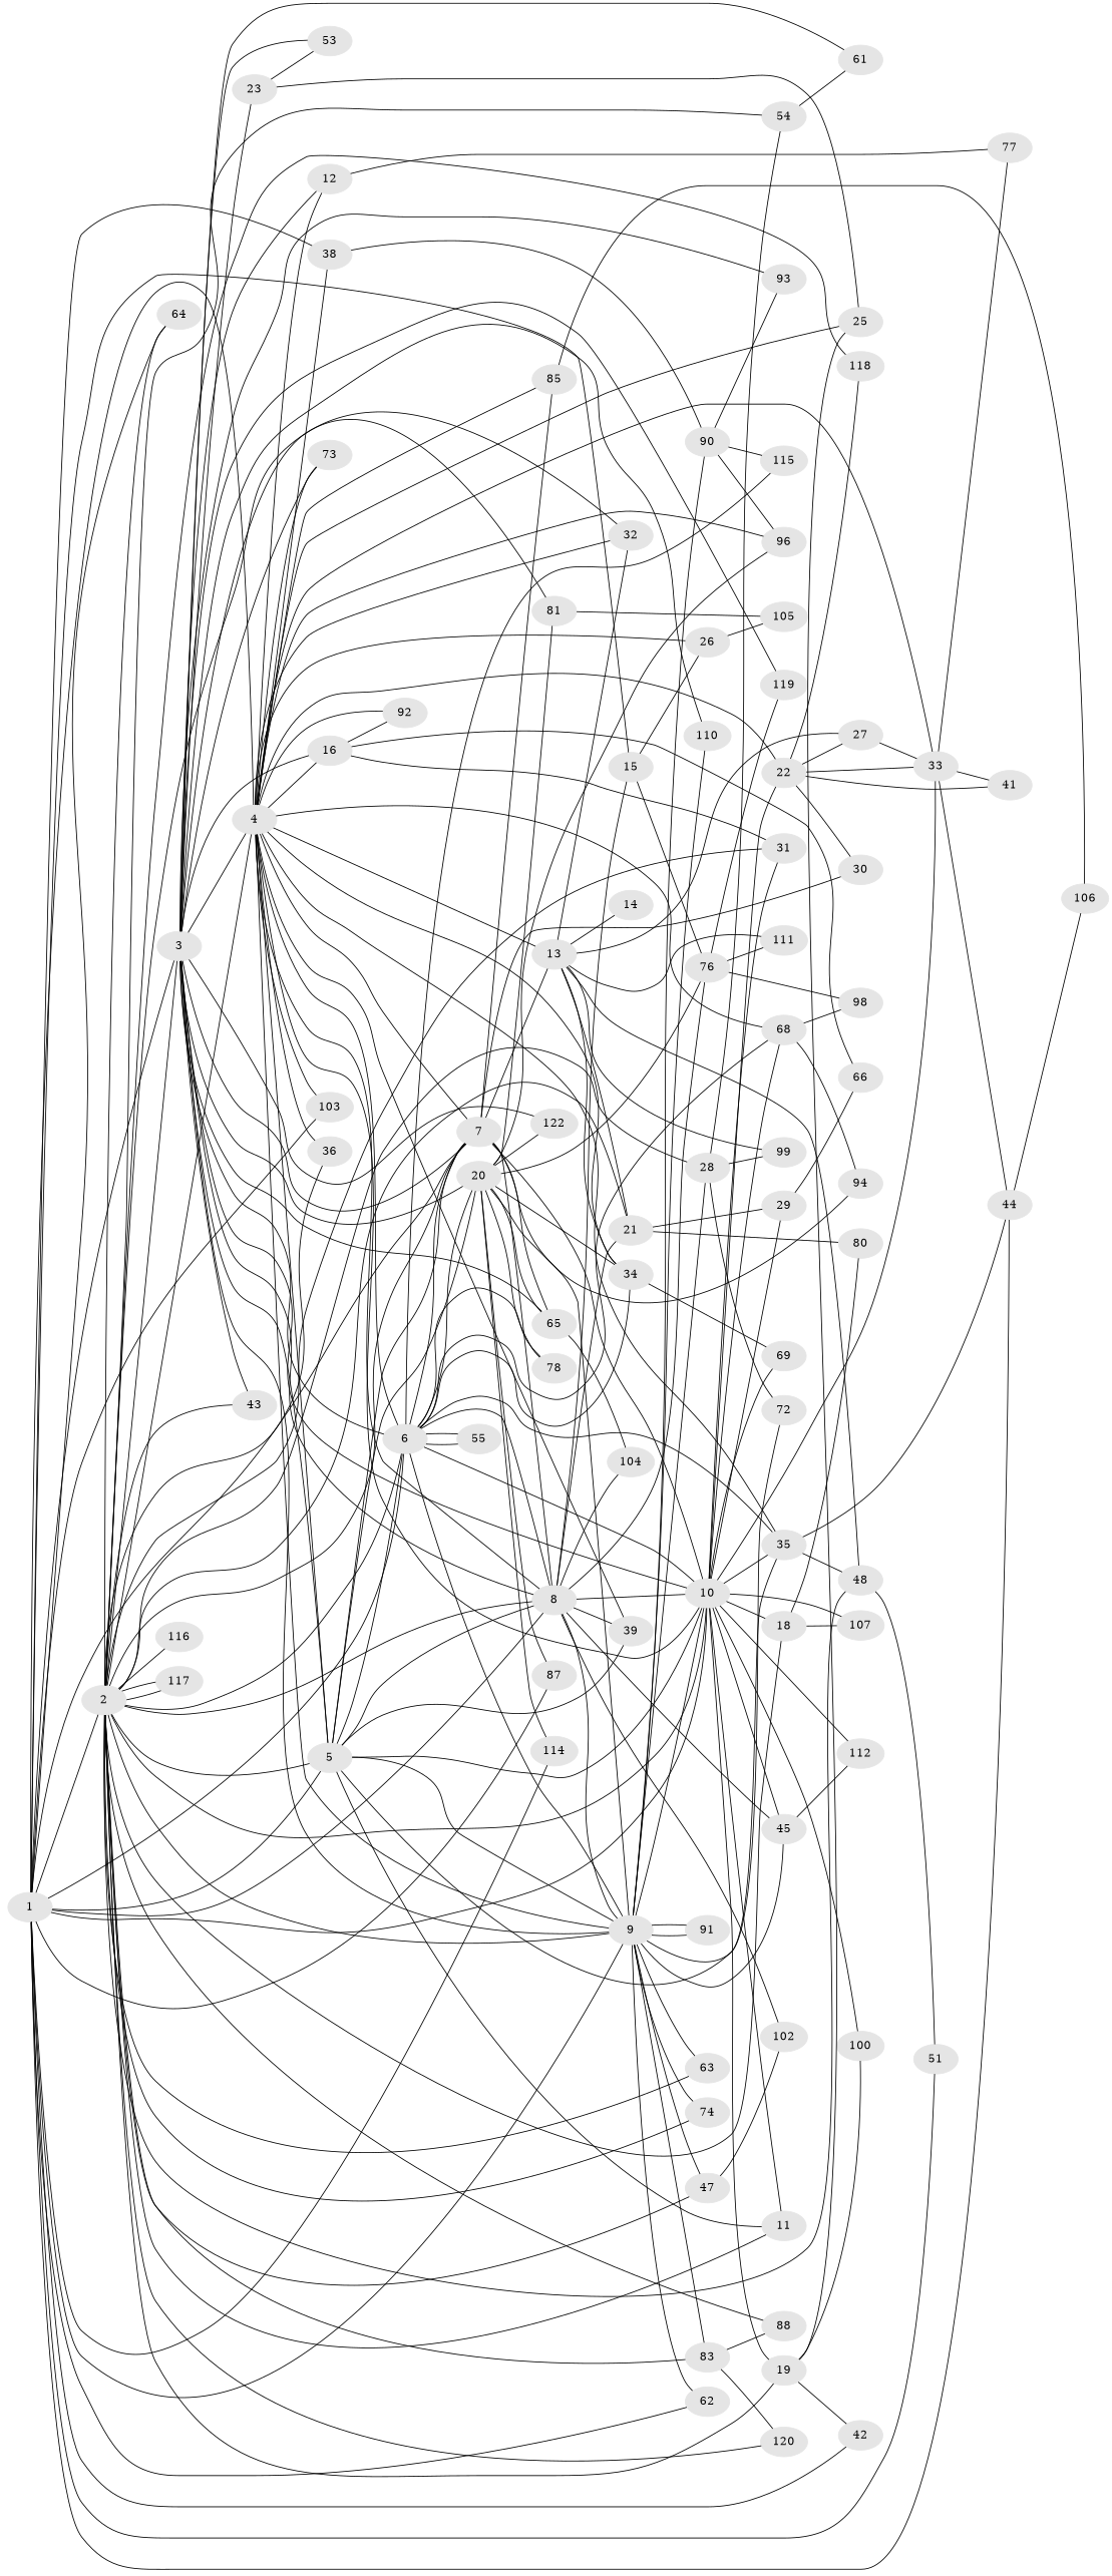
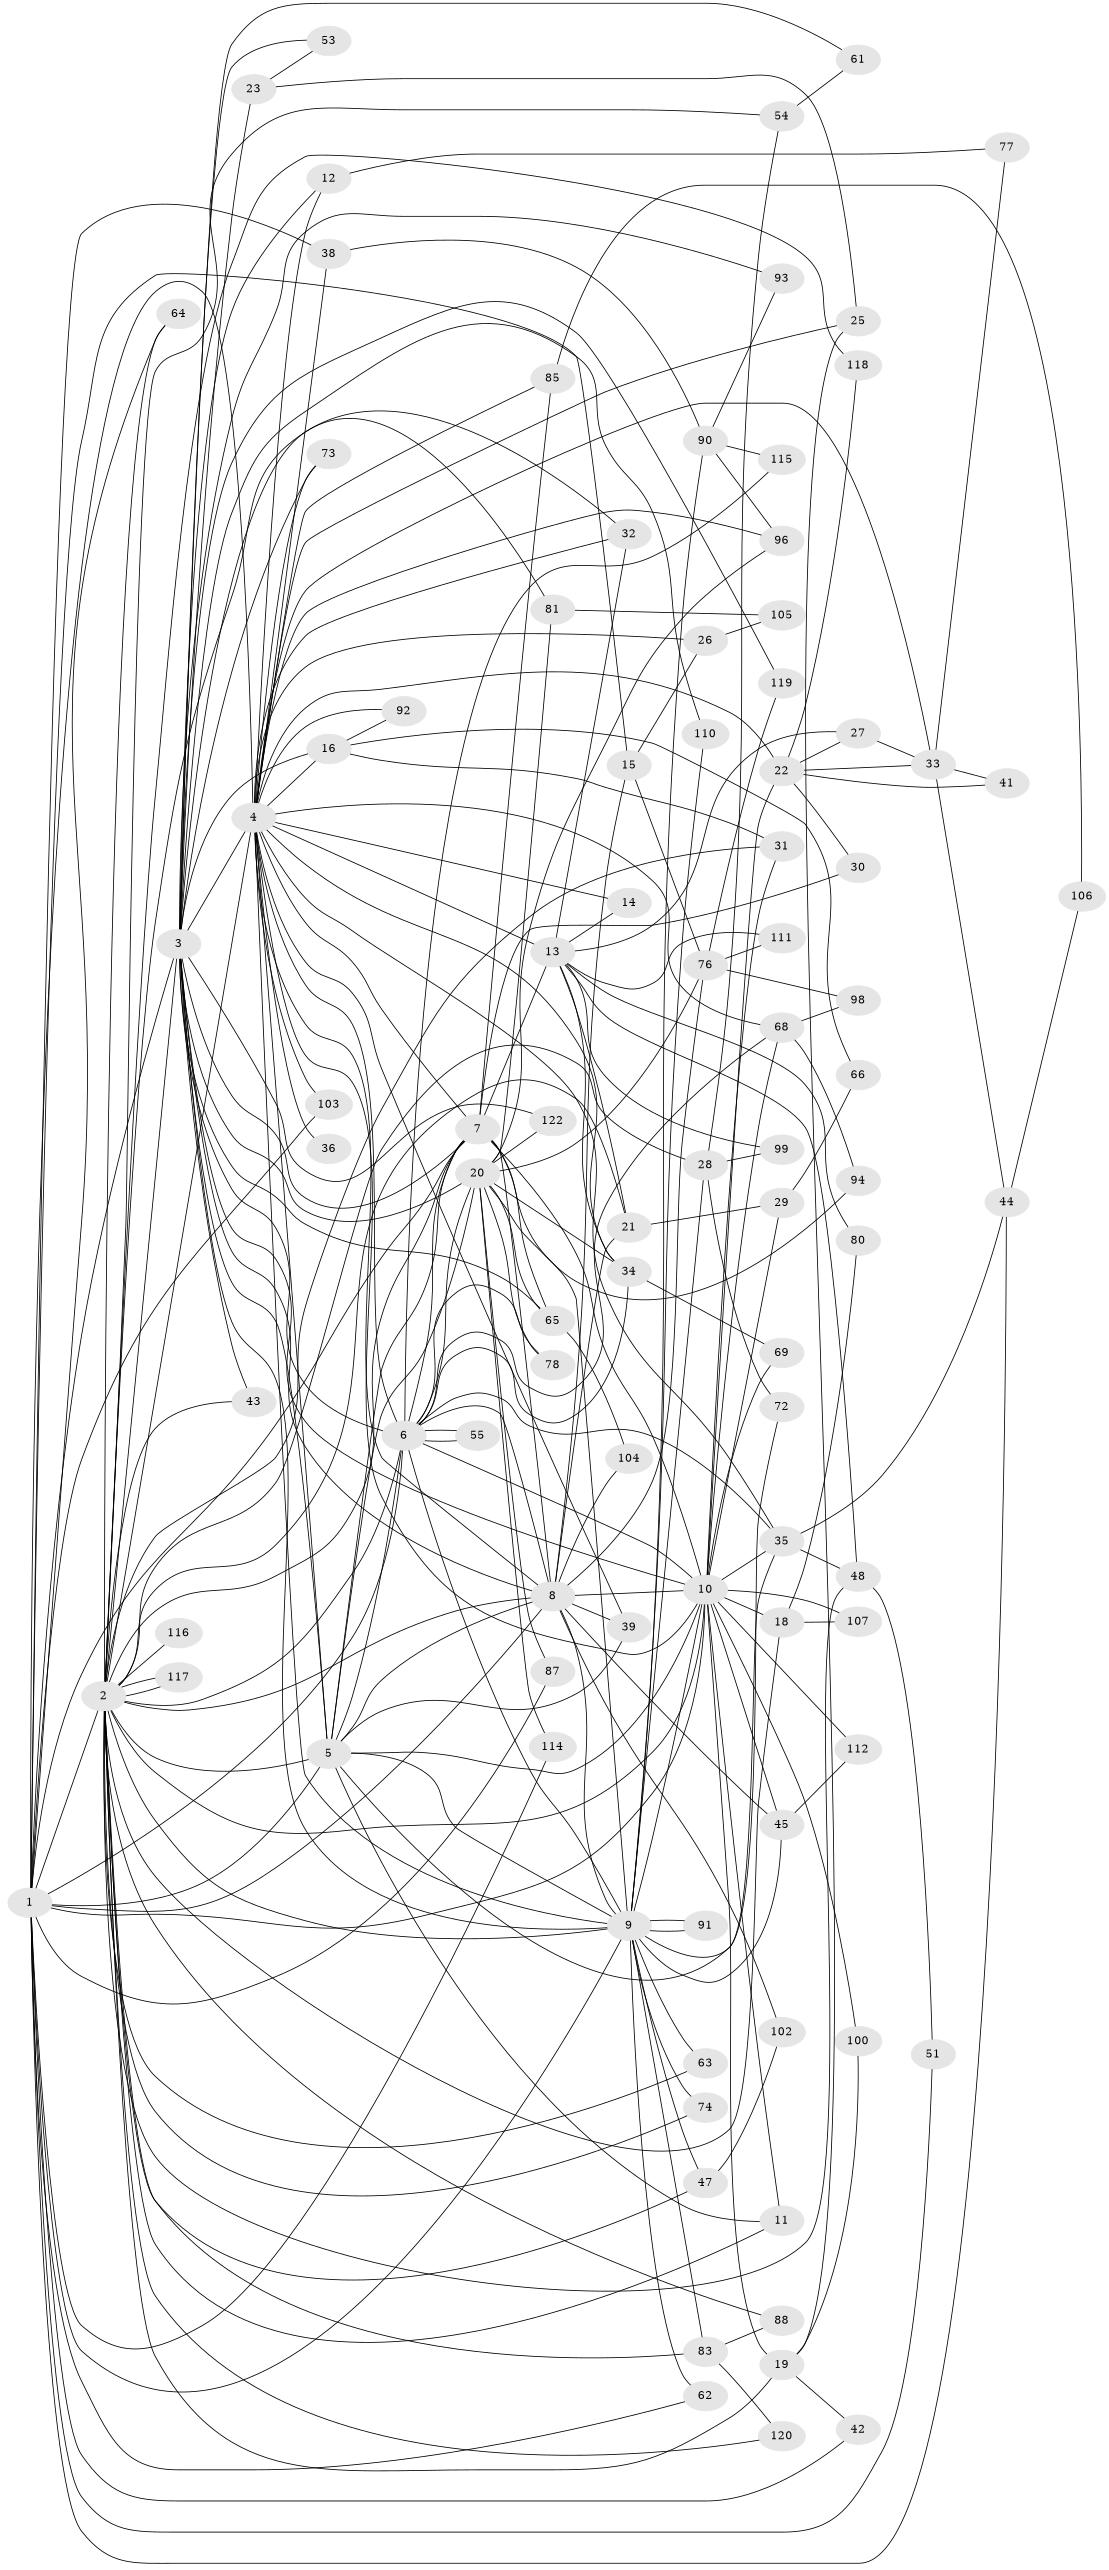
  graph {
    rankdir=LR
    node [color=gray90 style=filled]
    1 [super="+89"]
    2 [super="+71"]
    3 [super="+57"]
    4 [super="+24"]
    5 [super="+40"]
    6 [super="+97"]
    7 [super="+56"]
    8 [super="+37"]
    9 [super="+52"]
    10 [super="+17"]
    15 [super="+60"]
    38
    42
    44 [super="+86"]
    51
    62
    64
    87
    103
    114
    11 [super="+46"]
    18
    19 [super="+67"]
    21 [super="+58"]
    28
    31 [super="+84"]
    36
    43
    47
    48 [super="+59"]
    54
    63
    74
    81
    83
    88
    116
    117
    118
    120
    12
    16
    20 [super="+49"]
    23 [super="+70"]
    32
    53
    61
    65 [super="+82"]
    73
    93
    110
    119
    122
    13 [super="+75"]
    14
    22
    25
    26 [super="+95"]
    33 [super="+108"]
    34 [super="+121"]
    35
    39
    68 [super="+101"]
    85
    92
    96
    72
    55
    78
    115
    30
    45 [super="+50"]
    76 [super="+79"]
    102
    104
    90 [super="+113"]
    91
    29
    69
    100
    107
    112
    106
    80
    99
    105
    77
    66
    94
    27 [super="+109"]
    111
    41
    98
    1 -- 2
    1 -- 3
    1 -- 4
    1 -- 5
    1 -- 6
    1 -- 7 [weight=2]
    1 -- 8
    1 -- 9
    1 -- 10
    1 -- 15
    1 -- 38
    1 -- 42
    1 -- 44
    1 -- 51
    1 -- 62
    1 -- 64
    1 -- 87
    1 -- 103
    1 -- 114
    2 -- 3
    2 -- 4
    2 -- 5
    2 -- 6
    2 -- 7
    2 -- 8
    2 -- 9
    2 -- 10
    2 -- 64
    2 -- 11
    2 -- 18
    2 -- 19
    2 -- 21
    2 -- 28
    2 -- 31
-   2 -- 36
    2 -- 43
    2 -- 47
    2 -- 48
    2 -- 54
    2 -- 63
    2 -- 74
    2 -- 81
    2 -- 83
    2 -- 88
    2 -- 116 [weight=2]
    2 -- 117
    2 -- 117
    2 -- 118
    2 -- 120
    3 -- 4
    3 -- 5
    3 -- 6
    3 -- 7
    3 -- 8
    3 -- 9
    3 -- 10
    3 -- 43
    3 -- 12
    3 -- 16
    3 -- 20
    3 -- 23 [weight=2]
    3 -- 32
    3 -- 53
    3 -- 61
    3 -- 65
    3 -- 73
    3 -- 93
    3 -- 110
    3 -- 119
    3 -- 122
    4 -- 5
    4 -- 6
    4 -- 7
    4 -- 8 [weight=2]
    4 -- 9 [weight=2]
    4 -- 10
    4 -- 38
    4 -- 103
    4 -- 36
    4 -- 12
    4 -- 16
    4 -- 32
    4 -- 73
    4 -- 13
+   4 -- 14
    4 -- 22
    4 -- 25
    4 -- 26 [weight=3]
    4 -- 33
    4 -- 34
    4 -- 35
    4 -- 39
    4 -- 68
    4 -- 85
    4 -- 92
    4 -- 96
    5 -- 6
    5 -- 7
    5 -- 8
    5 -- 9
    5 -- 10
    5 -- 11
    5 -- 20
    5 -- 39
    5 -- 72
    6 -- 7 [weight=2]
    6 -- 8
    6 -- 9
    6 -- 10
    6 -- 20
    6 -- 34
    6 -- 35
    6 -- 68
    6 -- 55
    6 -- 55
    6 -- 78
    6 -- 115
    7 -- 8
    7 -- 9
    7 -- 10
    7 -- 65
    7 -- 13
    7 -- 85
    7 -- 30
    8 -- 9
    8 -- 10 [weight=2]
    8 -- 15
    8 -- 21 [weight=2]
    8 -- 39
    8 -- 45
    8 -- 76
    8 -- 102
    8 -- 104
    9 -- 10
    9 -- 62
    9 -- 28
    9 -- 47
    9 -- 63
    9 -- 74
    9 -- 83
    9 -- 110
    9 -- 35
    9 -- 45
    9 -- 90
    9 -- 91
    9 -- 91
    10 -- 11
    10 -- 18
    10 -- 19
    10 -- 31
    10 -- 22
-   10 -- 33
    10 -- 35
    10 -- 68
    10 -- 45
    10 -- 29
    10 -- 69
    10 -- 100
    10 -- 107
    10 -- 112
    15 -- 26
    15 -- 76
    38 -- 90
    44 -- 106
    18 -- 107
    18 -- 80
    19 -- 42
    19 -- 25
    19 -- 100
    21 -- 29
    28 -- 54
    28 -- 72
    28 -- 99
    47 -- 102
    48 -- 51
    54 -- 61
    81 -- 105
    83 -- 88
    83 -- 120
    12 -- 77
    16 -- 31
    16 -- 92
    16 -- 66
    20 -- 87
    20 -- 114
    20 -- 81
    20 -- 65
    20 -- 122
    20 -- 34
    20 -- 96
    20 -- 78
    20 -- 76
    20 -- 94
    23 -- 53
    23 -- 25
    65 -- 104
    13 -- 21
    13 -- 48
    13 -- 32
    13 -- 14
    13 -- 34
-   21 -- 80
+   13 -- 80
    13 -- 99
    13 -- 27
    13 -- 111
    22 -- 118
    22 -- 33
    22 -- 30
    22 -- 27
    22 -- 41
    26 -- 105
    33 -- 44
    33 -- 77
    33 -- 41
    34 -- 69
    35 -- 44
    35 -- 48
    68 -- 94
    68 -- 98
    85 -- 106
    45 -- 112
    76 -- 119
    76 -- 111
    76 -- 98
    90 -- 93
    90 -- 96
    90 -- 115
    29 -- 66
    27 -- 33
  }
